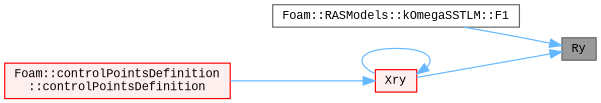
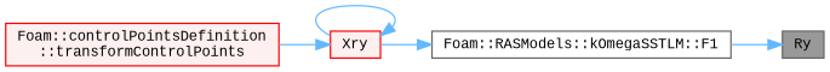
  digraph {
    fontname="Liberation Mono"
    rankdir=RL
    node [color=red fillcolor="#FFF0F0" fontname="Liberation Mono" fontsize=10 shape=box style=filled]
    edge [color=steelblue1 dir=back fontname="Liberation Mono" fontsize=10 labelfontname=Helvetica labelfontsize=10 style=solid]
    n1 [color=gray40 fillcolor=grey60 fontcolor=black height=0.2 label=Ry width=0.4]
    n2 [color=grey40 fillcolor=white height=0.2 label="Foam::RASModels::kOmegaSSTLM::F1" width=0.4]
    n3 [height=0.2 label=Xry width=0.4]
-   n4 [height=0.2 label="Foam::controlPointsDefinition\l::controlPointsDefinition" width=0.4]
+   n4 [height=0.2 label="Foam::controlPointsDefinition\l::transformControlPoints" width=0.4]
    n1 -> n2
-   n1 -> n3
+   n2 -> n3
    n3 -> n3
    n3 -> n4
  }
